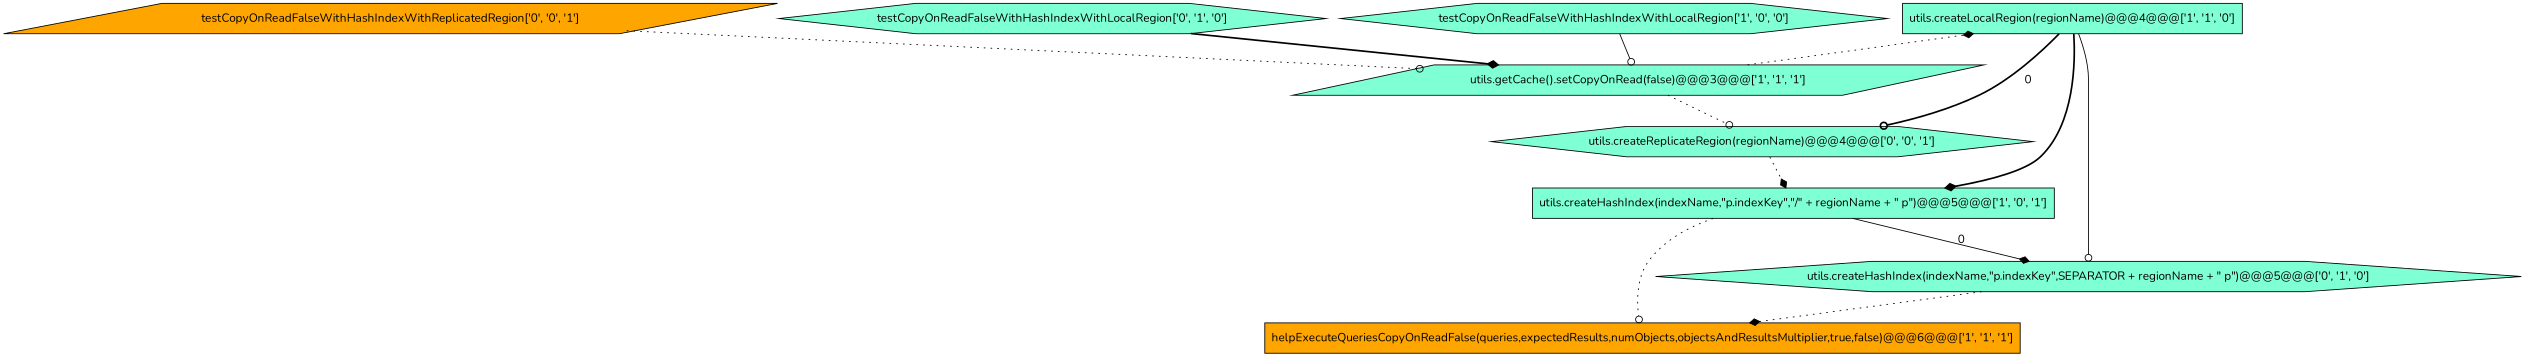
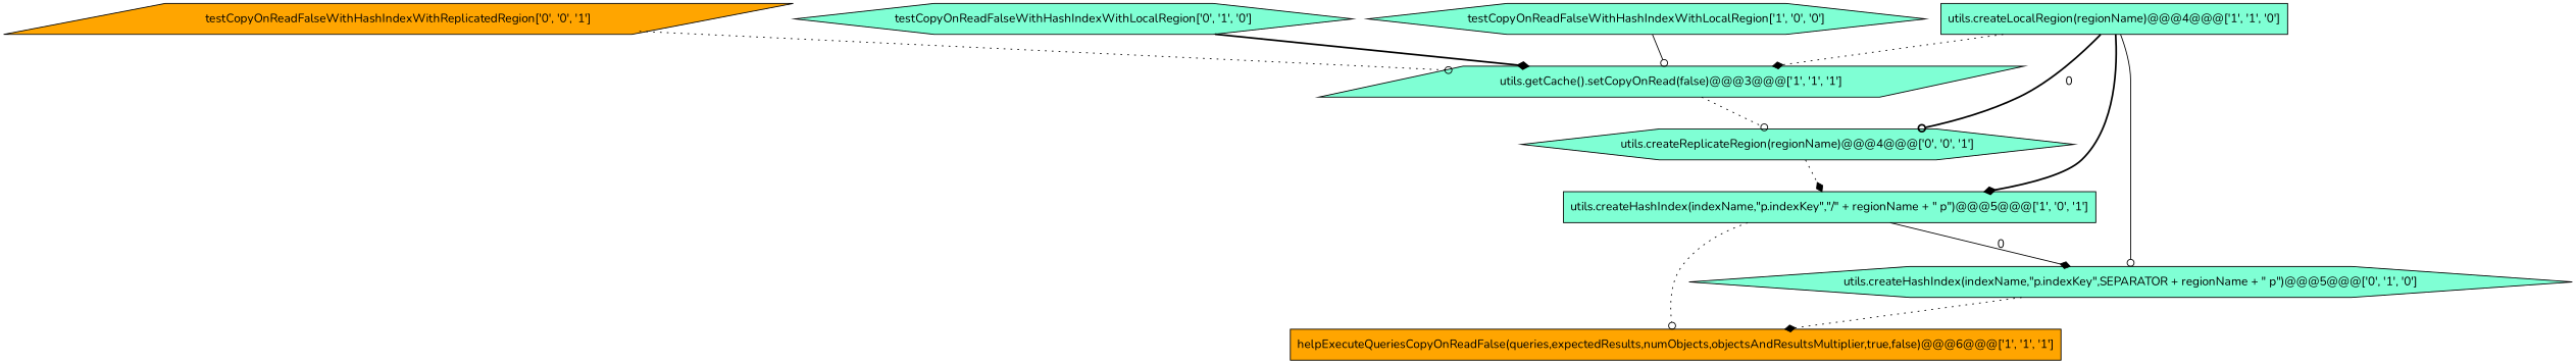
  digraph {
    fontname=Nunito
    node [fillcolor=aquamarine shape=hexagon style=filled fontname=Nunito]
    edge [style=dotted arrowhead=diamond fontname=Nunito]
    n1 [label="utils.createHashIndex(indexName,\"p.indexKey\",\"/\" + regionName + \" p\")@@@5@@@['1', '0', '1']" shape=box]
    n2 [label="utils.createHashIndex(indexName,\"p.indexKey\",SEPARATOR + regionName + \" p\")@@@5@@@['0', '1', '0']"]
    n3 [fillcolor=orange label="helpExecuteQueriesCopyOnReadFalse(queries,expectedResults,numObjects,objectsAndResultsMultiplier,true,false)@@@6@@@['1', '1', '1']" shape=box]
    n4 [label="utils.createReplicateRegion(regionName)@@@4@@@['0', '0', '1']"]
    n5 [fillcolor=orange label="testCopyOnReadFalseWithHashIndexWithReplicatedRegion['0', '0', '1']" shape=parallelogram]
    n6 [label="utils.getCache().setCopyOnRead(false)@@@3@@@['1', '1', '1']" shape=parallelogram]
    n7 [label="utils.createLocalRegion(regionName)@@@4@@@['1', '1', '0']" shape=box]
    n8 [label="testCopyOnReadFalseWithHashIndexWithLocalRegion['0', '1', '0']"]
    n9 [label="testCopyOnReadFalseWithHashIndexWithLocalRegion['1', '0', '0']"]
    n1 -> n2 [label=0 style=solid]
    n1 -> n3 [arrowhead=odot]
    n2 -> n3
    n4 -> n1
    n5 -> n6 [arrowhead=odot]
    n6 -> n4 [arrowhead=odot]
-   n6 -> n7
+   n7 -> n6
    n7 -> n1 [style=bold]
    n7 -> n2 [style=solid arrowhead=odot]
    n7 -> n4 [label=0 style=bold arrowhead=odot]
    n8 -> n6 [style=bold]
    n9 -> n6 [style=solid arrowhead=odot]
  }
